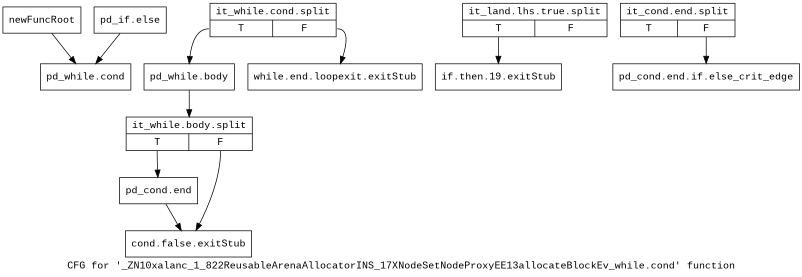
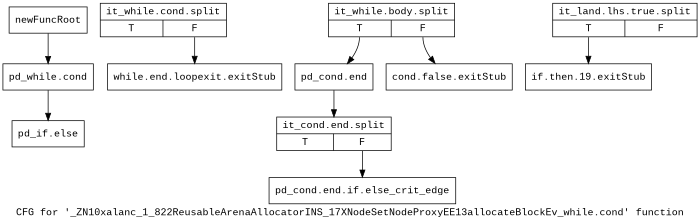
  digraph {
    fontname="Liberation Mono"
    label="CFG for '_ZN10xalanc_1_822ReusableArenaAllocatorINS_17XNodeSetNodeProxyEE13allocateBlockEv_while.cond' function"
    node [fontname="Liberation Mono" shape=record]
    edge [fontname="Liberation Mono"]
    n1 [label="{newFuncRoot}"]
    n2 [label="{pd_while.cond}"]
    n3 [label="{it_while.cond.split|{<s0>T|<s1>F}}"]
    n4 [label="{while.end.loopexit.exitStub}"]
-   n5 [label="{pd_while.body}"]
    n6 [label="{cond.false.exitStub}"]
    n7 [label="{if.then.19.exitStub}"]
    n8 [label="{it_while.body.split|{<s0>T|<s1>F}}"]
    n9 [label="{pd_cond.end}"]
    n10 [label="{it_cond.end.split|{<s0>T|<s1>F}}"]
    n11 [label="{pd_cond.end.if.else_crit_edge}"]
    n12 [label="{it_land.lhs.true.split|{<s0>T|<s1>F}}"]
    n13 [label="{pd_if.else}"]
    n1 -> n2
    n3 -> n4 [tailport=s1]
-   n3 -> n5 [tailport=s0]
-   n5 -> n8
    n8 -> n6 [tailport=s1]
    n8 -> n9 [tailport=s0]
-   n9 -> n6
+   n9 -> n10
    n10 -> n11 [tailport=s1]
    n12 -> n7 [tailport=s0]
-   n13 -> n2
+   n2 -> n13
  }
